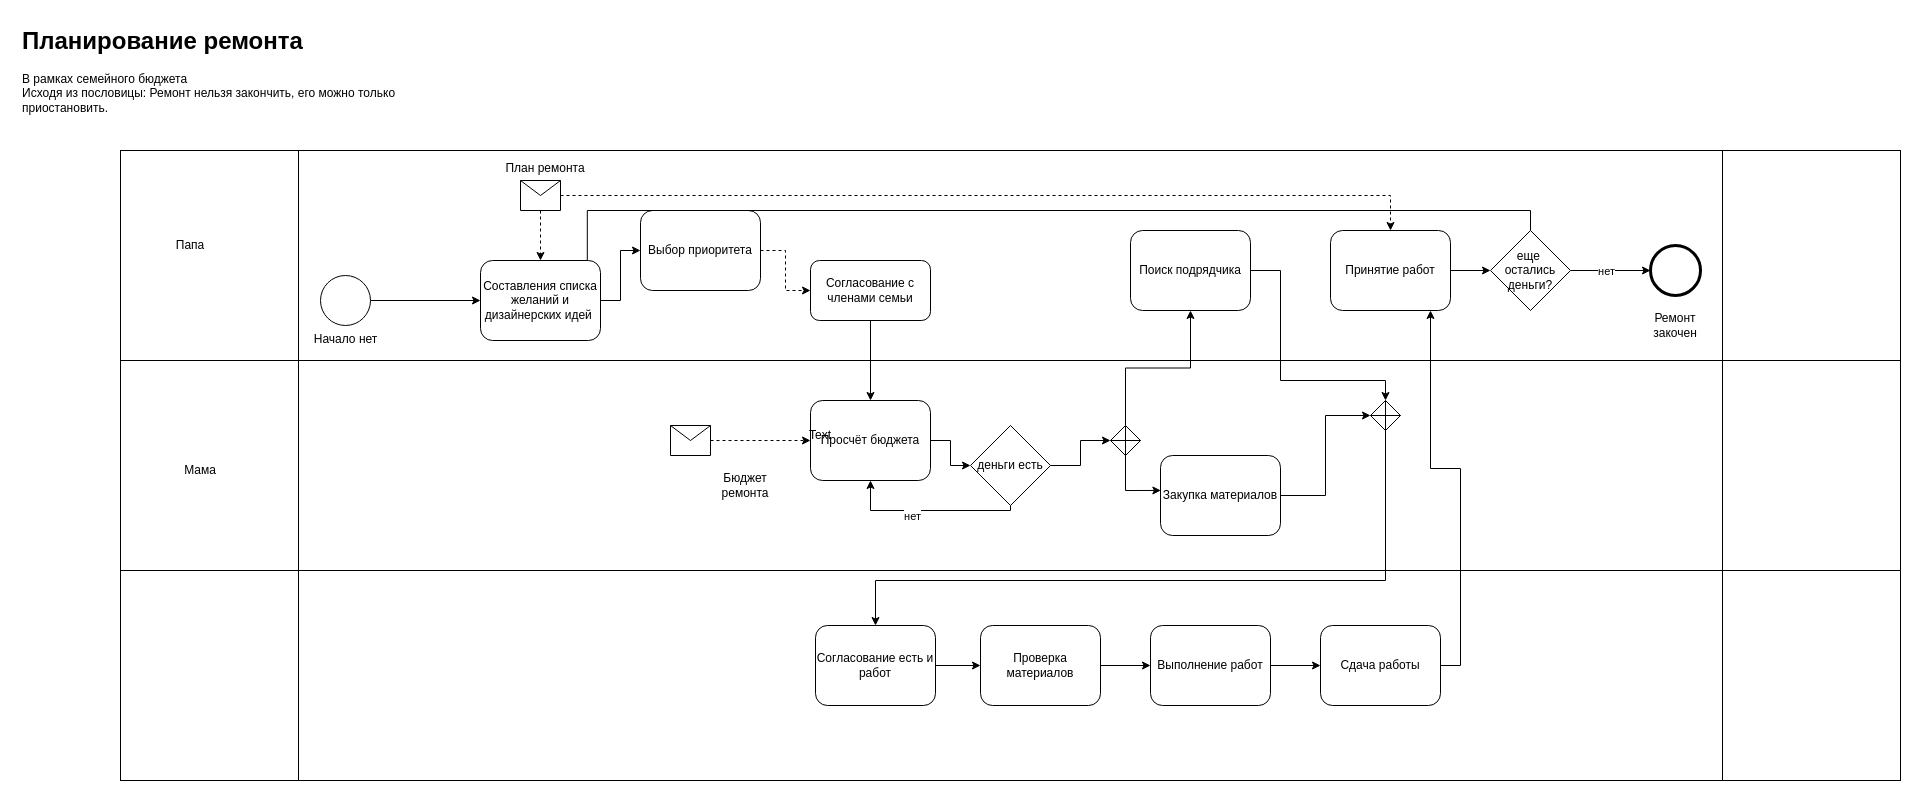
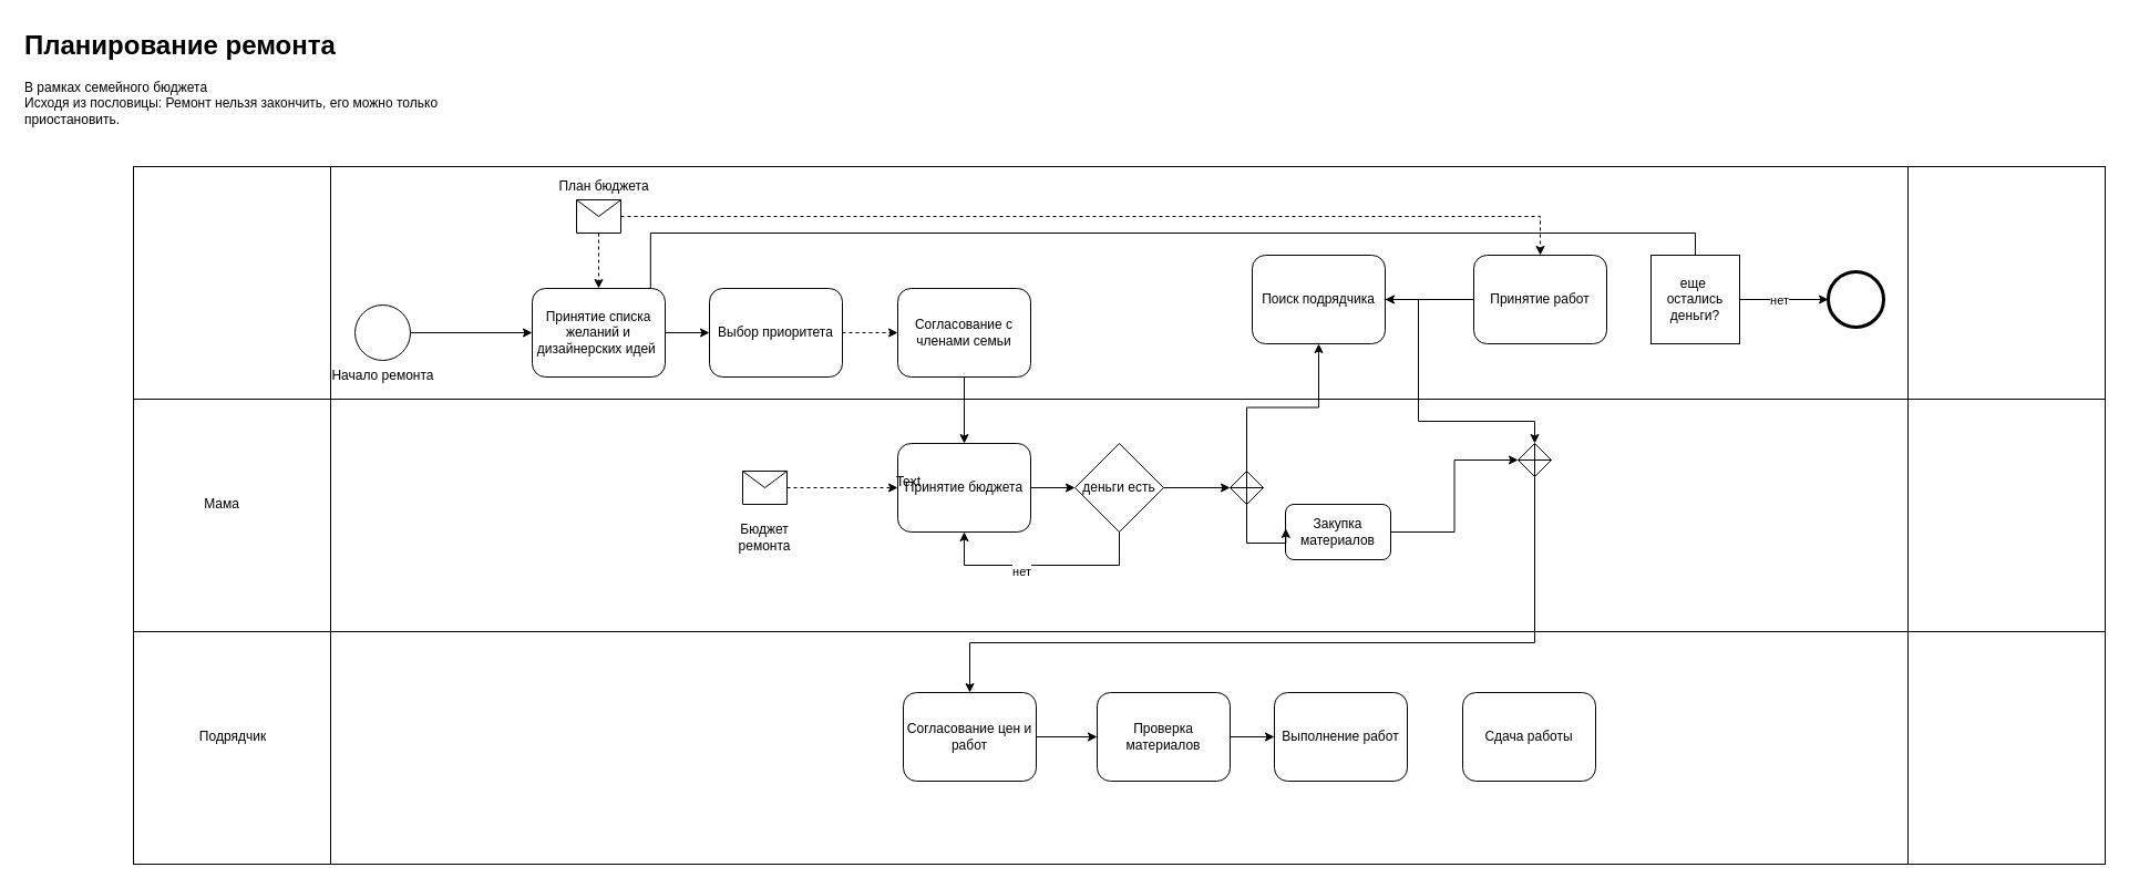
  <mxCell id="0" />
  <mxCell id="1" parent="0" />
  <mxCell id="2" value="" style="shape=process;whiteSpace=wrap;html=1;backgroundOutline=1;" vertex="1" parent="1"><mxGeometry x="120" y="570" width="1780" height="210" as="geometry" /></mxCell>
  <mxCell id="3" value="" style="shape=process;whiteSpace=wrap;html=1;backgroundOutline=1;" vertex="1" parent="1"><mxGeometry x="120" y="360" width="1780" height="210" as="geometry" /></mxCell>
  <mxCell id="4" value="" style="shape=process;whiteSpace=wrap;html=1;backgroundOutline=1;" vertex="1" parent="1"><mxGeometry x="120" y="150" width="1780" height="210" as="geometry" /></mxCell>
- <mxCell id="5" value="Начало нет" style="shape=mxgraph.bpmn.shape;html=1;verticalLabelPosition=bottom;labelBackgroundColor=#ffffff;verticalAlign=top;perimeter=ellipsePerimeter;outline=standard;symbol=general;" parent="1" vertex="1"><mxGeometry x="320" y="275" width="50" height="50" as="geometry" /></mxCell>
- <mxCell id="6" value="Составления списка желаний и дизайнерских идей&amp;nbsp;" style="shape=ext;rounded=1;html=1;whiteSpace=wrap;" parent="1" vertex="1"><mxGeometry x="480" y="260" width="120" height="80" as="geometry" /></mxCell>
+ <mxCell id="5" value="Начало ремонта" style="shape=mxgraph.bpmn.shape;html=1;verticalLabelPosition=bottom;labelBackgroundColor=#ffffff;verticalAlign=top;perimeter=ellipsePerimeter;outline=standard;symbol=general;" parent="1" vertex="1"><mxGeometry x="320" y="275" width="50" height="50" as="geometry" /></mxCell>
+ <mxCell id="6" value="Принятие списка желаний и дизайнерских идей&amp;nbsp;" style="shape=ext;rounded=1;html=1;whiteSpace=wrap;" parent="1" vertex="1"><mxGeometry x="480" y="260" width="120" height="80" as="geometry" /></mxCell>
  <mxCell id="7" style="edgeStyle=orthogonalEdgeStyle;rounded=0;orthogonalLoop=1;jettySize=auto;html=1;" edge="1" parent="1" source="8" target="17"><mxGeometry relative="1" as="geometry" /></mxCell>
- <mxCell id="8" value="Согласование с членами семьи" style="shape=ext;rounded=1;html=1;whiteSpace=wrap;" parent="1" vertex="1"><mxGeometry x="810" y="260" width="120" height="60" as="geometry" /></mxCell>
+ <mxCell id="8" value="Согласование с членами семьи" style="shape=ext;rounded=1;html=1;whiteSpace=wrap;" parent="1" vertex="1"><mxGeometry x="810" y="260" width="120" height="80" as="geometry" /></mxCell>
  <mxCell id="9" value="" style="edgeStyle=orthogonalEdgeStyle;rounded=0;orthogonalLoop=1;jettySize=auto;html=1;dashed=1;" edge="1" parent="1" source="11" target="6"><mxGeometry relative="1" as="geometry" /></mxCell>
  <mxCell id="10" style="edgeStyle=orthogonalEdgeStyle;rounded=0;orthogonalLoop=1;jettySize=auto;html=1;dashed=1;" edge="1" parent="1" source="11" target="49"><mxGeometry relative="1" as="geometry" /></mxCell>
  <mxCell id="11" value="" style="shape=message;whiteSpace=wrap;html=1;" parent="1" vertex="1"><mxGeometry x="520" y="180" width="40" height="30" as="geometry" /></mxCell>
  <mxCell id="12" value="" style="shape=mxgraph.bpmn.shape;html=1;verticalLabelPosition=bottom;labelBackgroundColor=#ffffff;verticalAlign=top;perimeter=ellipsePerimeter;outline=end;symbol=general;" parent="1" vertex="1"><mxGeometry x="1650" y="245" width="50" height="50" as="geometry" /></mxCell>
  <mxCell id="13" style="edgeStyle=orthogonalEdgeStyle;rounded=0;html=1;jettySize=auto;orthogonalLoop=1;" parent="1" source="5" target="6" edge="1"><mxGeometry relative="1" as="geometry" /></mxCell>
  <mxCell id="14" style="edgeStyle=orthogonalEdgeStyle;rounded=0;html=1;jettySize=auto;orthogonalLoop=1;dashed=1;" parent="1" source="20" target="8" edge="1"><mxGeometry relative="1" as="geometry" /></mxCell>
  <mxCell id="15" value="&lt;h1 style=&quot;margin-top: 0px;&quot;&gt;Планирование ремонта&lt;/h1&gt;&lt;div&gt;В рамках семейного бюджета&amp;nbsp;&lt;br&gt;Исходя из пословицы: Ремонт нельзя закончить, его можно только приостановить.&lt;/div&gt;&lt;p&gt;&lt;br&gt;&lt;/p&gt;" style="text;html=1;whiteSpace=wrap;overflow=hidden;rounded=0;" vertex="1" parent="1"><mxGeometry x="20" y="20" width="380" height="120" as="geometry" /></mxCell>
  <mxCell id="16" value="" style="edgeStyle=orthogonalEdgeStyle;rounded=0;orthogonalLoop=1;jettySize=auto;html=1;" edge="1" parent="1" source="17" target="22"><mxGeometry relative="1" as="geometry" /></mxCell>
- <mxCell id="17" value="Просчёт бюджета" style="shape=ext;rounded=1;html=1;whiteSpace=wrap;" vertex="1" parent="1"><mxGeometry x="810" y="400" width="120" height="80" as="geometry" /></mxCell>
- <mxCell id="18" value="План ремонта&lt;div&gt;&lt;br&gt;&lt;/div&gt;" style="text;html=1;align=center;verticalAlign=middle;whiteSpace=wrap;rounded=0;" vertex="1" parent="1"><mxGeometry x="490" y="160" width="110" height="30" as="geometry" /></mxCell>
+ <mxCell id="17" value="Принятие бюджета" style="shape=ext;rounded=1;html=1;whiteSpace=wrap;" vertex="1" parent="1"><mxGeometry x="810" y="400" width="120" height="80" as="geometry" /></mxCell>
+ <mxCell id="18" value="План бюджета&lt;div&gt;&lt;br&gt;&lt;/div&gt;" style="text;html=1;align=center;verticalAlign=middle;whiteSpace=wrap;rounded=0;" vertex="1" parent="1"><mxGeometry x="490" y="160" width="110" height="30" as="geometry" /></mxCell>
  <mxCell id="19" value="" style="edgeStyle=orthogonalEdgeStyle;rounded=0;html=1;jettySize=auto;orthogonalLoop=1;" edge="1" parent="1" source="6" target="20"><mxGeometry relative="1" as="geometry"><mxPoint x="440" y="290" as="sourcePoint" /><mxPoint x="660" y="290" as="targetPoint" /></mxGeometry></mxCell>
- <mxCell id="20" value="Выбор приоритета" style="shape=ext;rounded=1;html=1;whiteSpace=wrap;" vertex="1" parent="1"><mxGeometry x="640" y="210" width="120" height="80" as="geometry" /></mxCell>
+ <mxCell id="20" value="Выбор приоритета" style="shape=ext;rounded=1;html=1;whiteSpace=wrap;" vertex="1" parent="1"><mxGeometry x="640" y="260" width="120" height="80" as="geometry" /></mxCell>
  <mxCell id="21" value="" style="edgeStyle=orthogonalEdgeStyle;rounded=0;orthogonalLoop=1;jettySize=auto;html=1;" edge="1" parent="1" source="28" target="24"><mxGeometry relative="1" as="geometry" /></mxCell>
- <mxCell id="22" value="деньги есть" style="rhombus;whiteSpace=wrap;html=1;" vertex="1" parent="1"><mxGeometry x="970" y="425" width="80" height="80" as="geometry" /></mxCell>
+ <mxCell id="22" value="деньги есть" style="rhombus;whiteSpace=wrap;html=1;" vertex="1" parent="1"><mxGeometry x="970" y="400" width="80" height="80" as="geometry" /></mxCell>
  <mxCell id="23" style="edgeStyle=orthogonalEdgeStyle;rounded=0;orthogonalLoop=1;jettySize=auto;html=1;entryX=0.5;entryY=0;entryDx=0;entryDy=0;" edge="1" parent="1" source="24" target="44"><mxGeometry relative="1" as="geometry"><Array as="points"><mxPoint x="1280" y="270" /><mxPoint x="1280" y="380" /><mxPoint x="1385" y="380" /></Array></mxGeometry></mxCell>
  <mxCell id="24" value="Поиск подрядчика" style="shape=ext;rounded=1;html=1;whiteSpace=wrap;" vertex="1" parent="1"><mxGeometry x="1130" y="230" width="120" height="80" as="geometry" /></mxCell>
  <mxCell id="25" style="edgeStyle=orthogonalEdgeStyle;rounded=0;orthogonalLoop=1;jettySize=auto;html=1;entryX=0;entryY=0.5;entryDx=0;entryDy=0;" edge="1" parent="1" source="26" target="44"><mxGeometry relative="1" as="geometry" /></mxCell>
- <mxCell id="26" value="Закупка материалов" style="shape=ext;rounded=1;html=1;whiteSpace=wrap;" vertex="1" parent="1"><mxGeometry x="1160" y="455" width="120" height="80" as="geometry" /></mxCell>
+ <mxCell id="26" value="Закупка материалов" style="shape=ext;rounded=1;html=1;whiteSpace=wrap;" vertex="1" parent="1"><mxGeometry x="1160" y="455" width="95" height="50" as="geometry" /></mxCell>
  <mxCell id="27" value="" style="edgeStyle=orthogonalEdgeStyle;rounded=0;orthogonalLoop=1;jettySize=auto;html=1;" edge="1" parent="1" source="22" target="28"><mxGeometry relative="1" as="geometry"><mxPoint x="1050" y="440" as="sourcePoint" /><mxPoint x="1175" y="440" as="targetPoint" /></mxGeometry></mxCell>
  <mxCell id="28" value="" style="rhombus;whiteSpace=wrap;html=1;" vertex="1" parent="1"><mxGeometry x="1110" y="425" width="30" height="30" as="geometry" /></mxCell>
  <mxCell id="29" style="edgeStyle=orthogonalEdgeStyle;rounded=0;orthogonalLoop=1;jettySize=auto;html=1;entryX=0.003;entryY=0.437;entryDx=0;entryDy=0;entryPerimeter=0;" edge="1" parent="1" source="28" target="26"><mxGeometry relative="1" as="geometry"><Array as="points"><mxPoint x="1125" y="490" /></Array></mxGeometry></mxCell>
  <mxCell id="30" value="" style="endArrow=none;html=1;rounded=0;entryX=0.5;entryY=0;entryDx=0;entryDy=0;exitX=0.5;exitY=1;exitDx=0;exitDy=0;" edge="1" parent="1" source="28" target="28"><mxGeometry width="50" height="50" relative="1" as="geometry"><mxPoint x="1090" y="550" as="sourcePoint" /><mxPoint x="1140" y="500" as="targetPoint" /></mxGeometry></mxCell>
  <mxCell id="31" value="" style="endArrow=none;html=1;rounded=0;entryX=0;entryY=0.5;entryDx=0;entryDy=0;exitX=1;exitY=0.5;exitDx=0;exitDy=0;" edge="1" parent="1" source="28" target="28"><mxGeometry width="50" height="50" relative="1" as="geometry"><mxPoint x="1090" y="510" as="sourcePoint" /><mxPoint x="1140" y="460" as="targetPoint" /></mxGeometry></mxCell>
- <mxCell id="32" value="Мама" style="text;html=1;align=center;verticalAlign=middle;whiteSpace=wrap;rounded=0;" vertex="1" parent="1"><mxGeometry x="170" y="455" width="60" height="30" as="geometry" /></mxCell>
- <mxCell id="33" value="Папа" style="text;html=1;align=center;verticalAlign=middle;whiteSpace=wrap;rounded=0;" vertex="1" parent="1"><mxGeometry x="160" y="230" width="60" height="30" as="geometry" /></mxCell>
+ <mxCell id="32" value="Мама" style="text;html=1;align=center;verticalAlign=middle;whiteSpace=wrap;rounded=0;" vertex="1" parent="1"><mxGeometry x="170" y="440" width="60" height="30" as="geometry" /></mxCell>
+ <mxCell id="34" value="Подрядчик" style="text;html=1;align=center;verticalAlign=middle;whiteSpace=wrap;rounded=0;" vertex="1" parent="1"><mxGeometry x="180" y="650" width="60" height="30" as="geometry" /></mxCell>
  <mxCell id="35" value="" style="edgeStyle=orthogonalEdgeStyle;rounded=0;orthogonalLoop=1;jettySize=auto;html=1;" edge="1" parent="1" source="36" target="40"><mxGeometry relative="1" as="geometry" /></mxCell>
- <mxCell id="36" value="Проверка материалов" style="shape=ext;rounded=1;html=1;whiteSpace=wrap;" vertex="1" parent="1"><mxGeometry x="980" y="625" width="120" height="80" as="geometry" /></mxCell>
+ <mxCell id="36" value="Проверка материалов" style="shape=ext;rounded=1;html=1;whiteSpace=wrap;" vertex="1" parent="1"><mxGeometry x="990" y="625" width="120" height="80" as="geometry" /></mxCell>
  <mxCell id="37" value="" style="edgeStyle=orthogonalEdgeStyle;rounded=0;orthogonalLoop=1;jettySize=auto;html=1;" edge="1" parent="1" source="38" target="36"><mxGeometry relative="1" as="geometry" /></mxCell>
- <mxCell id="38" value="Согласование есть и работ" style="shape=ext;rounded=1;html=1;whiteSpace=wrap;" vertex="1" parent="1"><mxGeometry x="815" y="625" width="120" height="80" as="geometry" /></mxCell>
- <mxCell id="39" value="" style="edgeStyle=orthogonalEdgeStyle;rounded=0;orthogonalLoop=1;jettySize=auto;html=1;" edge="1" parent="1" source="40" target="42"><mxGeometry relative="1" as="geometry" /></mxCell>
+ <mxCell id="38" value="Согласование цен и работ" style="shape=ext;rounded=1;html=1;whiteSpace=wrap;" vertex="1" parent="1"><mxGeometry x="815" y="625" width="120" height="80" as="geometry" /></mxCell>
  <mxCell id="40" value="Выполнение работ" style="shape=ext;rounded=1;html=1;whiteSpace=wrap;" vertex="1" parent="1"><mxGeometry x="1150" y="625" width="120" height="80" as="geometry" /></mxCell>
- <mxCell id="41" style="edgeStyle=orthogonalEdgeStyle;rounded=0;orthogonalLoop=1;jettySize=auto;html=1;exitX=1;exitY=0.5;exitDx=0;exitDy=0;" edge="1" parent="1" source="42" target="49"><mxGeometry relative="1" as="geometry"><Array as="points"><mxPoint x="1460" y="665" /><mxPoint x="1460" y="468" /><mxPoint x="1430" y="468" /></Array></mxGeometry></mxCell>
  <mxCell id="42" value="Сдача работы" style="shape=ext;rounded=1;html=1;whiteSpace=wrap;" vertex="1" parent="1"><mxGeometry x="1320" y="625" width="120" height="80" as="geometry" /></mxCell>
  <mxCell id="43" style="edgeStyle=orthogonalEdgeStyle;rounded=0;orthogonalLoop=1;jettySize=auto;html=1;entryX=0.5;entryY=0;entryDx=0;entryDy=0;" edge="1" parent="1" source="44" target="38"><mxGeometry relative="1" as="geometry"><Array as="points"><mxPoint x="1385" y="580" /><mxPoint x="875" y="580" /></Array></mxGeometry></mxCell>
  <mxCell id="44" value="" style="rhombus;whiteSpace=wrap;html=1;" vertex="1" parent="1"><mxGeometry x="1370" y="400" width="30" height="30" as="geometry" /></mxCell>
  <mxCell id="45" value="" style="endArrow=none;html=1;rounded=0;entryX=0.5;entryY=0;entryDx=0;entryDy=0;exitX=0.5;exitY=1;exitDx=0;exitDy=0;elbow=horizontal;" edge="1" parent="1" source="44" target="44"><mxGeometry width="50" height="50" relative="1" as="geometry"><mxPoint x="1110" y="570" as="sourcePoint" /><mxPoint x="1160" y="520" as="targetPoint" /></mxGeometry></mxCell>
  <mxCell id="46" value="" style="endArrow=none;html=1;rounded=0;entryX=0;entryY=0.5;entryDx=0;entryDy=0;exitX=1;exitY=0.5;exitDx=0;exitDy=0;" edge="1" parent="1" source="44" target="44"><mxGeometry width="50" height="50" relative="1" as="geometry"><mxPoint x="1110" y="530" as="sourcePoint" /><mxPoint x="1160" y="480" as="targetPoint" /></mxGeometry></mxCell>
  <mxCell id="47" value="" style="edgeStyle=orthogonalEdgeStyle;rounded=0;orthogonalLoop=1;jettySize=auto;html=1;" edge="1" parent="1" source="54" target="12"><mxGeometry relative="1" as="geometry" /></mxCell>
  <mxCell id="48" value="нет" style="edgeLabel;html=1;align=center;verticalAlign=middle;resizable=0;points=[];" vertex="1" connectable="0" parent="47"><mxGeometry x="-0.127" relative="1" as="geometry"><mxPoint as="offset" /></mxGeometry></mxCell>
  <mxCell id="49" value="Принятие работ" style="shape=ext;rounded=1;html=1;whiteSpace=wrap;" vertex="1" parent="1"><mxGeometry x="1330" y="230" width="120" height="80" as="geometry" /></mxCell>
- <mxCell id="50" value="Ремонт закочен" style="text;html=1;align=center;verticalAlign=middle;whiteSpace=wrap;rounded=0;" vertex="1" parent="1"><mxGeometry x="1645" y="310" width="60" height="30" as="geometry" /></mxCell>
  <mxCell id="51" style="edgeStyle=orthogonalEdgeStyle;rounded=0;orthogonalLoop=1;jettySize=auto;html=1;entryX=0.5;entryY=1;entryDx=0;entryDy=0;" edge="1" parent="1" source="22" target="17"><mxGeometry relative="1" as="geometry"><Array as="points"><mxPoint x="1010" y="510" /><mxPoint x="870" y="510" /></Array></mxGeometry></mxCell>
  <mxCell id="52" value="нет" style="edgeLabel;html=1;align=center;verticalAlign=middle;resizable=0;points=[];" vertex="1" connectable="0" parent="51"><mxGeometry x="0.193" y="6" relative="1" as="geometry"><mxPoint y="-1" as="offset" /></mxGeometry></mxCell>
- <mxCell id="53" value="" style="edgeStyle=orthogonalEdgeStyle;rounded=0;orthogonalLoop=1;jettySize=auto;html=1;" edge="1" parent="1" source="49" target="54"><mxGeometry relative="1" as="geometry"><mxPoint x="1450" y="270" as="sourcePoint" /><mxPoint x="1650" y="270" as="targetPoint" /></mxGeometry></mxCell>
- <mxCell id="54" value="еще&amp;nbsp; остались деньги?" style="rhombus;whiteSpace=wrap;html=1;" vertex="1" parent="1"><mxGeometry x="1490" y="230" width="80" height="80" as="geometry" /></mxCell>
+ <mxCell id="53" value="" style="edgeStyle=orthogonalEdgeStyle;rounded=0;orthogonalLoop=1;jettySize=auto;html=1;" edge="1" parent="1" source="49" target="24"><mxGeometry relative="1" as="geometry"><mxPoint x="1450" y="270" as="sourcePoint" /><mxPoint x="1650" y="270" as="targetPoint" /></mxGeometry></mxCell>
+ <mxCell id="54" value="еще&amp;nbsp; остались деньги?" style="whiteSpace=wrap;html=1;rounded=0;" vertex="1" parent="1"><mxGeometry x="1490" y="230" width="80" height="80" as="geometry" /></mxCell>
  <mxCell id="55" style="edgeStyle=orthogonalEdgeStyle;rounded=0;orthogonalLoop=1;jettySize=auto;html=1;entryX=0.89;entryY=0.005;entryDx=0;entryDy=0;entryPerimeter=0;endArrow=none;" edge="1" parent="1" source="54" target="6"><mxGeometry relative="1" as="geometry"><Array as="points"><mxPoint x="1530" y="210" /><mxPoint x="587" y="210" /></Array></mxGeometry></mxCell>
  <mxCell id="56" style="edgeStyle=orthogonalEdgeStyle;rounded=0;orthogonalLoop=1;jettySize=auto;html=1;dashed=1;" edge="1" parent="1" source="57" target="17"><mxGeometry relative="1" as="geometry" /></mxCell>
  <mxCell id="57" value="" style="shape=message;whiteSpace=wrap;html=1;" vertex="1" parent="1"><mxGeometry x="670" y="425" width="40" height="30" as="geometry" /></mxCell>
  <mxCell id="58" value="Text" style="text;html=1;align=center;verticalAlign=middle;whiteSpace=wrap;rounded=0;" vertex="1" parent="1"><mxGeometry x="790" y="420" width="60" height="30" as="geometry" /></mxCell>
- <mxCell id="59" value="Бюджет ремонта" style="text;html=1;align=center;verticalAlign=middle;whiteSpace=wrap;rounded=0;" vertex="1" parent="1"><mxGeometry x="715" y="470" width="60" height="30" as="geometry" /></mxCell>
+ <mxCell id="59" value="Бюджет ремонта" style="text;html=1;align=center;verticalAlign=middle;whiteSpace=wrap;rounded=0;" vertex="1" parent="1"><mxGeometry x="660" y="470" width="60" height="30" as="geometry" /></mxCell>
